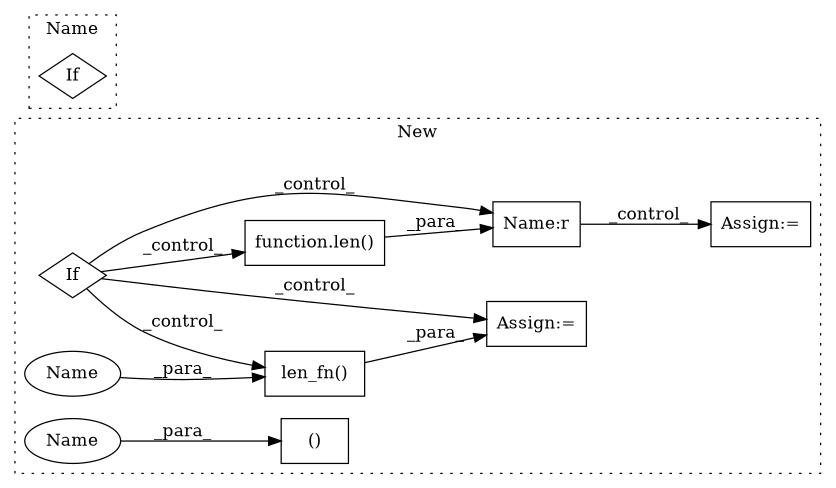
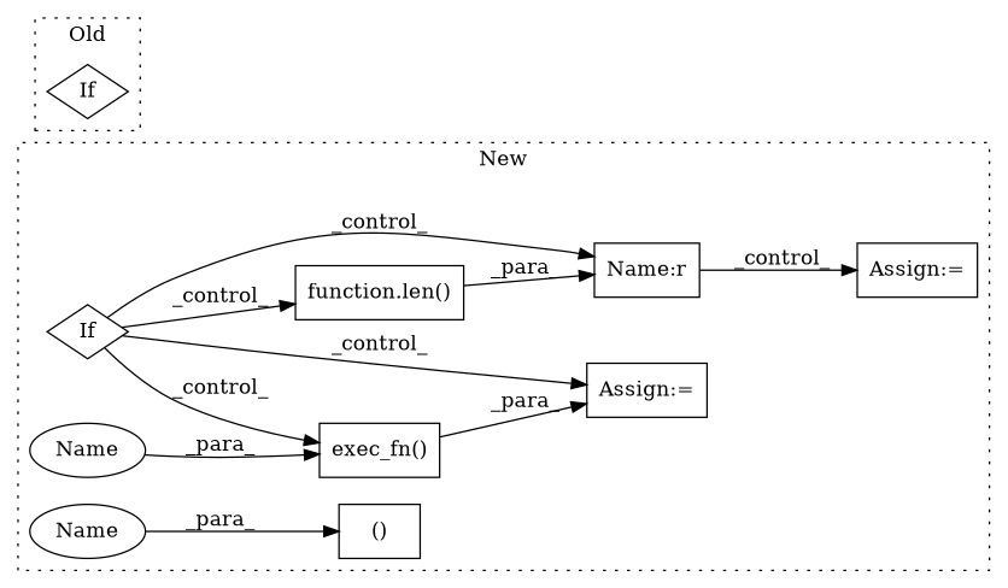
  digraph {
    rankdir=LR
    node [a=75 l=3 shape=box]
-   n1 [l="13,1" label="len_fn()" s="1082,1103"]
+   n1 [l="13,1" label="exec_fn()" s="1082,1103"]
    n2 [a=54 l=10 label="()" s=776]
    n3 [a=96 label=If s=842 shape=diamond]
    n4 [l="4,1" label="function.len()" s="1134,1149"]
    n5 [a=40 l=33 label="Name:r" s=1117]
    n6 [a=68 label="Assign:=" s=1167]
    n7 [a=68 label="Assign:=" s=1079]
    n8 [a=87 l=8 label=Name s=768 shape=ellipse]
    n9 [a=87 l=8 label=Name s=1095 shape=ellipse]
    n10 [a=96 label=If s=756 shape=diamond]
    subgraph cluster_1 {
      label=New
      style=dotted
      n1
      n2
      n3
      n4
      n5
      n6
      n7
      n8
      n9
    }
    subgraph cluster_2 {
-     label=Name
+     label=Old
      style=dotted
      n10
    }
    n1 -> n7 [label=_para_]
    n3 -> n1 [label=_control_]
    n3 -> n4 [label=_control_]
    n3 -> n5 [label=_control_]
    n3 -> n7 [label=_control_]
    n4 -> n5 [label=_para_]
    n5 -> n6 [label=_control_]
    n8 -> n2 [label=_para_]
    n9 -> n1 [label=_para_]
  }
